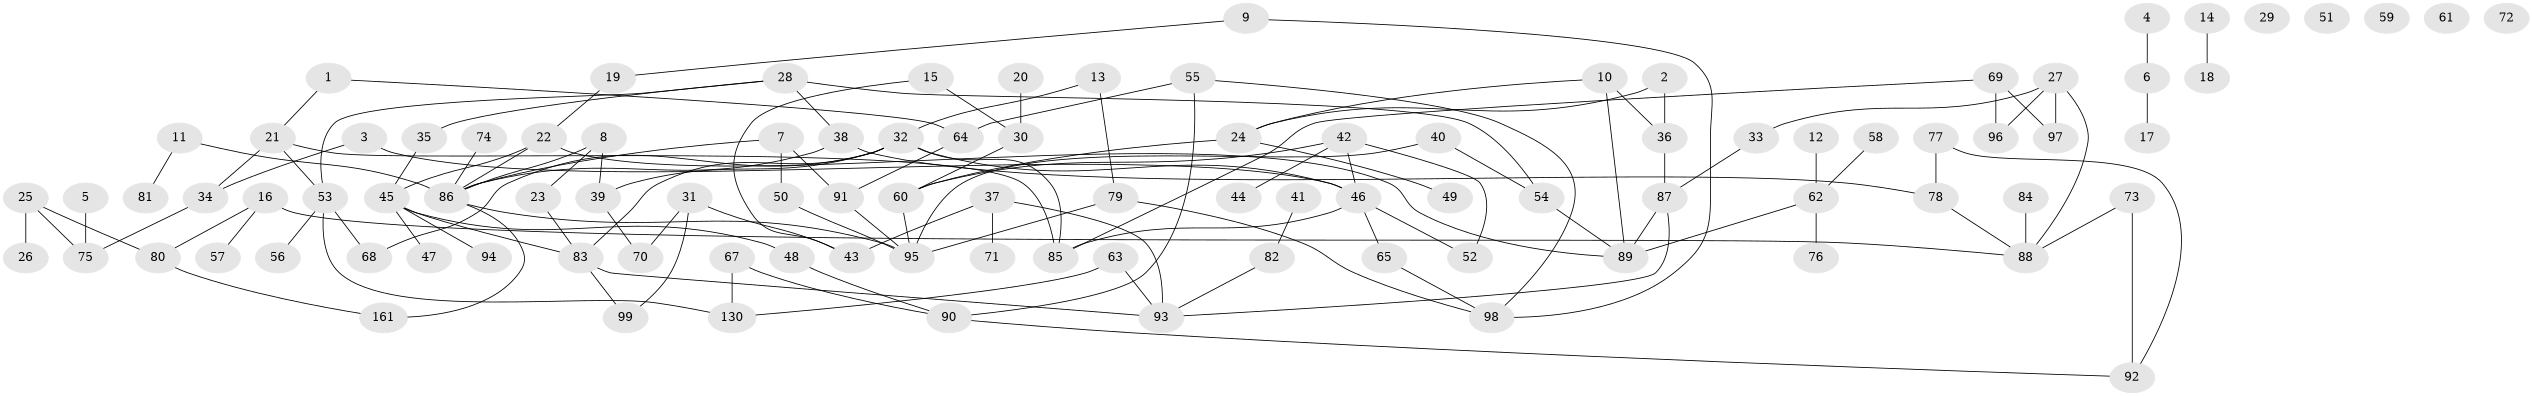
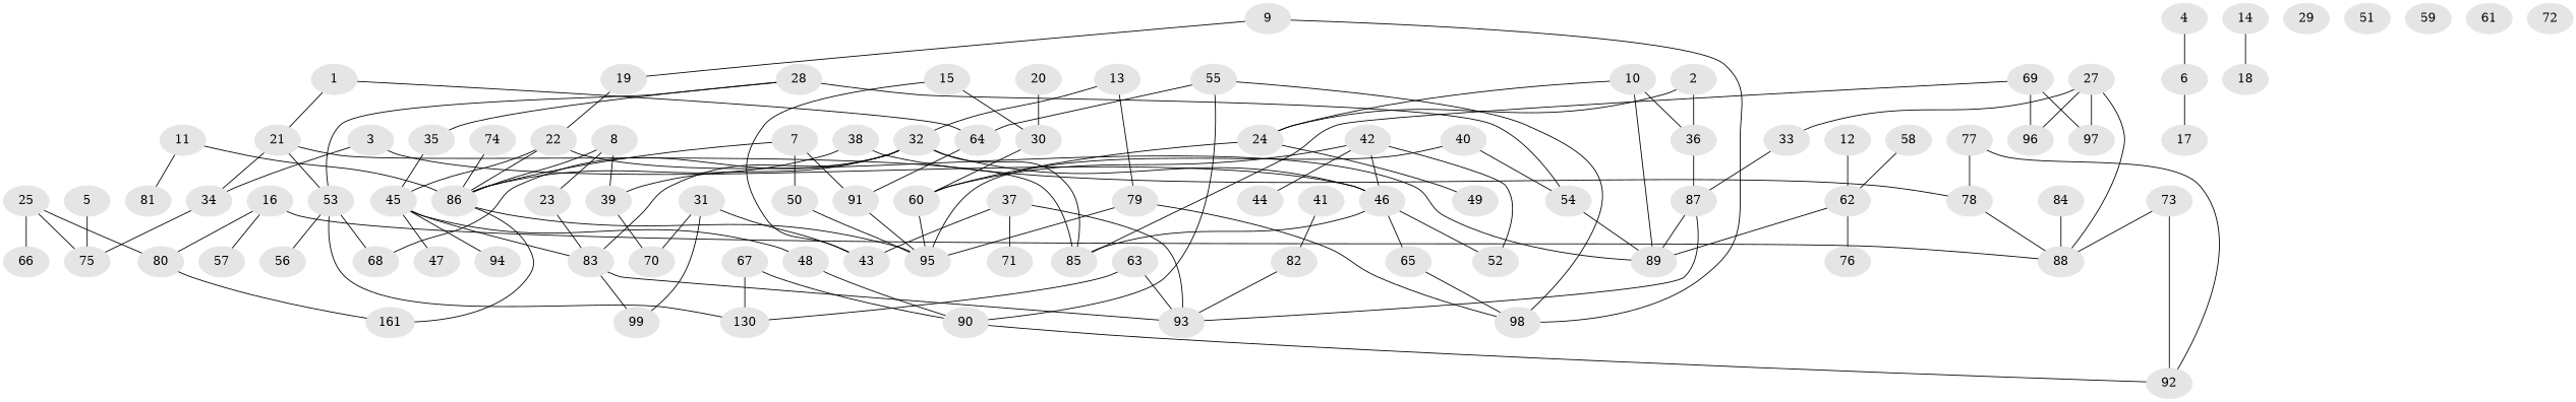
  graph {
    node [color=gray90 style=filled]
    1
    21
    64
    34
    53
    85
    91
    2
    24
    36
    49
    60
    87
    3
    46
    75
    52
    65
    4
    6
    17
    5
    7
    50
    86
    95
    8
    23
    39
    83
    70
    n32 [label=161]
    9
    19
    98
    22
    10
    89
    11
    81
    12
    62
    76
    13
    32
    79
    68
    14
    18
    15
    30
    43
    16
    57
    80
    88
    45
    20
    56
    n60 [label=130]
    47
    48
    94
    99
    93
    25
-   66 [label=26]
+   66
    73
    92
    27
    33
    96
    97
    28
    35
    38
    54
    78
    29
    31
    37
    71
    40
    41
    82
    42
    44
    90
    51
    55
    58
    59
    61
    63
    67
    69
    72
    74
    77
    84
    1 -- 21
    1 -- 64
    21 -- 34
    21 -- 53
    21 -- 85
    64 -- 91
    34 -- 75
    53 -- 68
    53 -- 56
    53 -- n60
    91 -- 95
    2 -- 24
    2 -- 36
    24 -- 49
    24 -- 60
    36 -- 87
    60 -- 95
    87 -- 89
    87 -- 93
    3 -- 34
    3 -- 46
    46 -- 85
    46 -- 52
    46 -- 65
    65 -- 98
    4 -- 6
    6 -- 17
    5 -- 75
    7 -- 91
    7 -- 50
    7 -- 86
    50 -- 95
    86 -- 95
    86 -- n32
    8 -- 86
    8 -- 23
    8 -- 39
    23 -- 83
    39 -- 70
    83 -- 99
    83 -- 93
    9 -- 19
    9 -- 98
    19 -- 22
    22 -- 86
    22 -- 89
    22 -- 45
    10 -- 24
    10 -- 36
    10 -- 89
    11 -- 86
    11 -- 81
    12 -- 62
    62 -- 89
    62 -- 76
    13 -- 32
    13 -- 79
    32 -- 85
    32 -- 46
    32 -- 39
    32 -- 83
    32 -- 68
    79 -- 95
    79 -- 98
    14 -- 18
    15 -- 30
    15 -- 43
    30 -- 60
    16 -- 57
    16 -- 80
    16 -- 88
    80 -- n32
    45 -- 83
    45 -- 47
    45 -- 48
    45 -- 94
    20 -- 30
    48 -- 90
    25 -- 75
    25 -- 80
    25 -- 66
    73 -- 88
    73 -- 92
    27 -- 88
    27 -- 33
    27 -- 96
    27 -- 97
    33 -- 87
    28 -- 53
    28 -- 35
-   28 -- 38
    28 -- 54
    35 -- 45
    38 -- 86
    38 -- 78
    54 -- 89
    78 -- 88
    31 -- 70
    31 -- 43
    31 -- 99
    37 -- 43
    37 -- 93
    37 -- 71
    40 -- 95
    40 -- 54
    41 -- 82
    82 -- 93
    42 -- 60
    42 -- 46
    42 -- 52
    42 -- 44
    90 -- 92
    55 -- 64
    55 -- 98
    55 -- 90
    58 -- 62
    63 -- n60
    63 -- 93
    67 -- n60
    67 -- 90
    69 -- 85
    69 -- 96
    69 -- 97
    74 -- 86
    77 -- 92
    77 -- 78
    84 -- 88
  }
